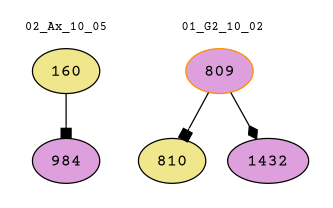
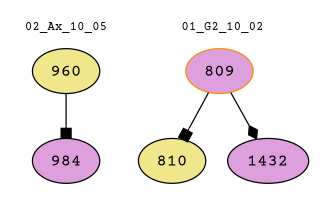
  digraph {
    fontname="Courier Prime"
    node [color=black fillcolor=plum fontname="Courier Prime" style=filled]
    edge [arrowhead=box color=black fontname="Courier Prime"]
-   n1 [fillcolor=khaki label=160]
+   n1 [fillcolor=khaki label=960]
    n2 [label=984]
    n3 [color=darkorange label=809]
    n4 [fillcolor=khaki label=810]
    n5 [label=1432]
    subgraph cluster_1 {
      color=white
      fontsize=10
      label="02_Ax_10_05"
      n1
      n2
    }
    subgraph cluster_2 {
      color=white
      fontsize=10
      label="01_G2_10_02"
      n3
      n4
      n5
    }
    n1 -> n2
    n3 -> n4
    n3 -> n5 [arrowhead=diamond]
  }
